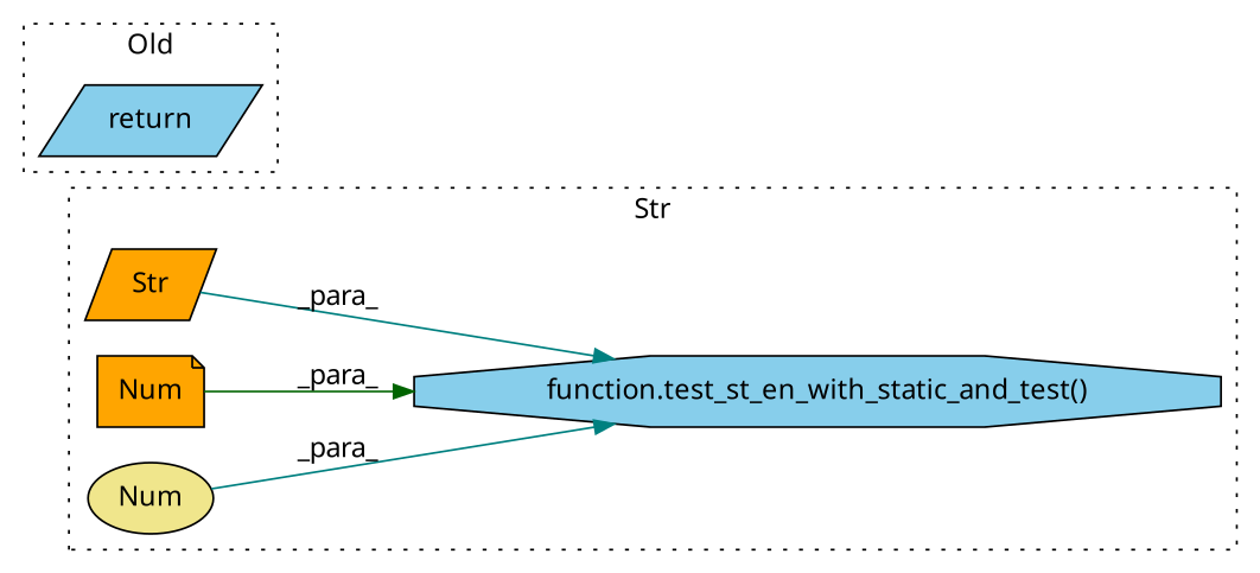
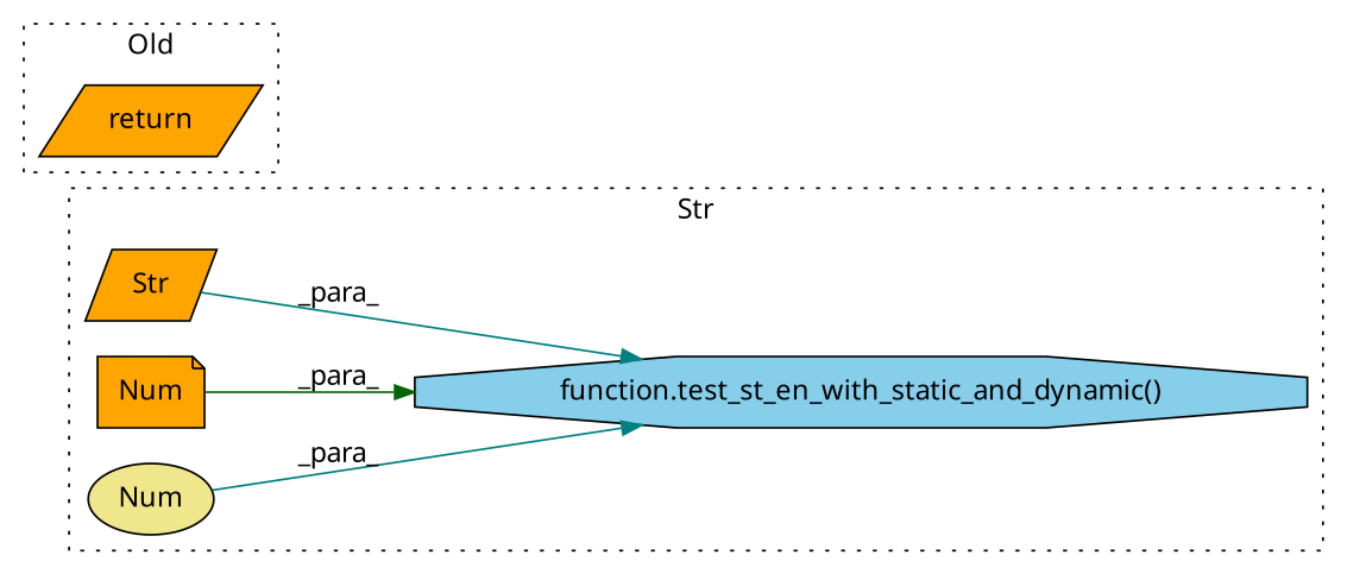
  digraph {
    fontname="Noto Sans"
    rankdir=LR
    node [a=76 fillcolor=skyblue fontname="Noto Sans" l=2 shape=parallelogram style=filled]
    edge [color=teal fontname="Noto Sans"]
-   n1 [a=75 l="35,1" label="function.test_st_en_with_static_and_test()" s="11444,11504" shape=octagon]
+   n1 [a=75 l="35,1" label="function.test_st_en_with_static_and_dynamic()" s="11444,11504" shape=octagon]
    n2 [a=66 fillcolor=orange l=10 label=Str s=11486]
    n3 [fillcolor=orange label=Num s=11498 shape=note]
    n4 [fillcolor=khaki label=Num s=11502 shape=ellipse]
-   n5 [a=93 l=6 label=return s=10899]
+   n5 [a=93 fillcolor=orange l=6 label=return s=10899]
    subgraph cluster_1 {
      label=Str
      style=dotted
      n1
      n2
      n3
      n4
    }
    subgraph cluster_2 {
      label=Old
      style=dotted
      n5
    }
    n2 -> n1 [label=_para_]
    n3 -> n1 [color=darkgreen label=_para_]
    n4 -> n1 [label=_para_]
  }
